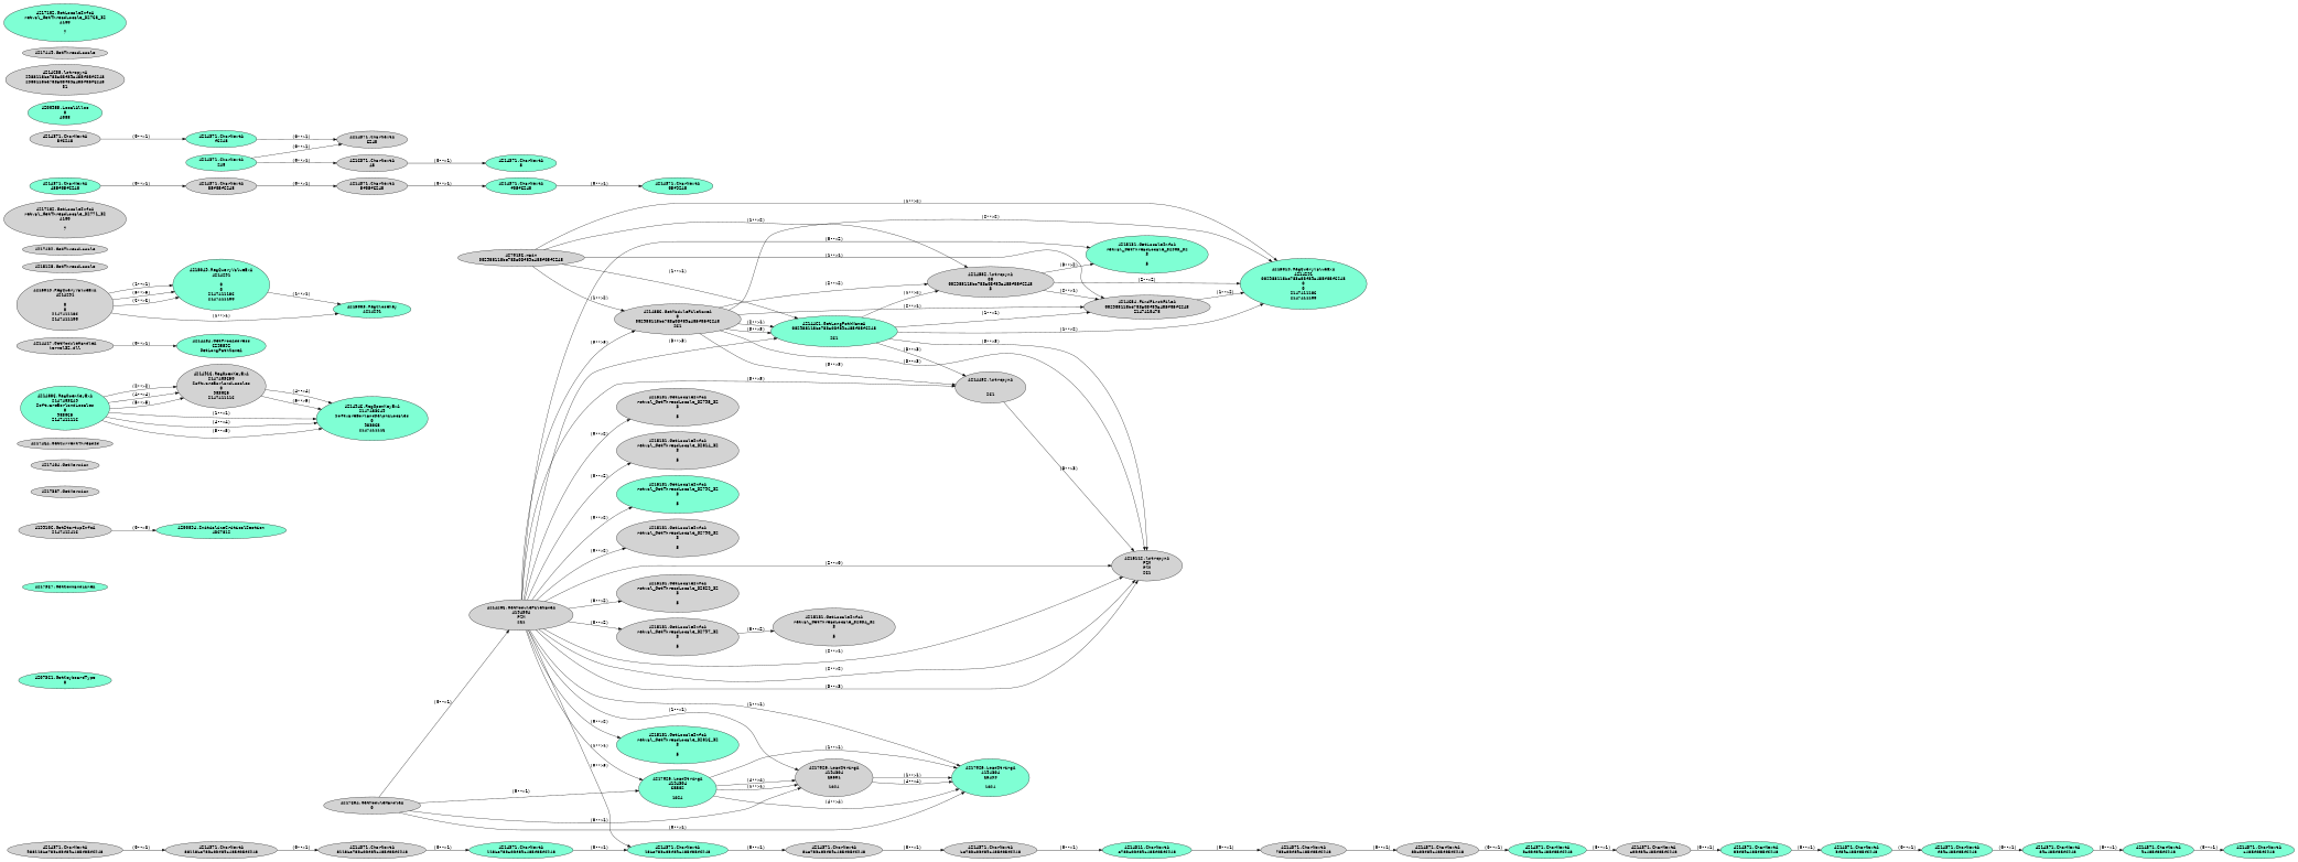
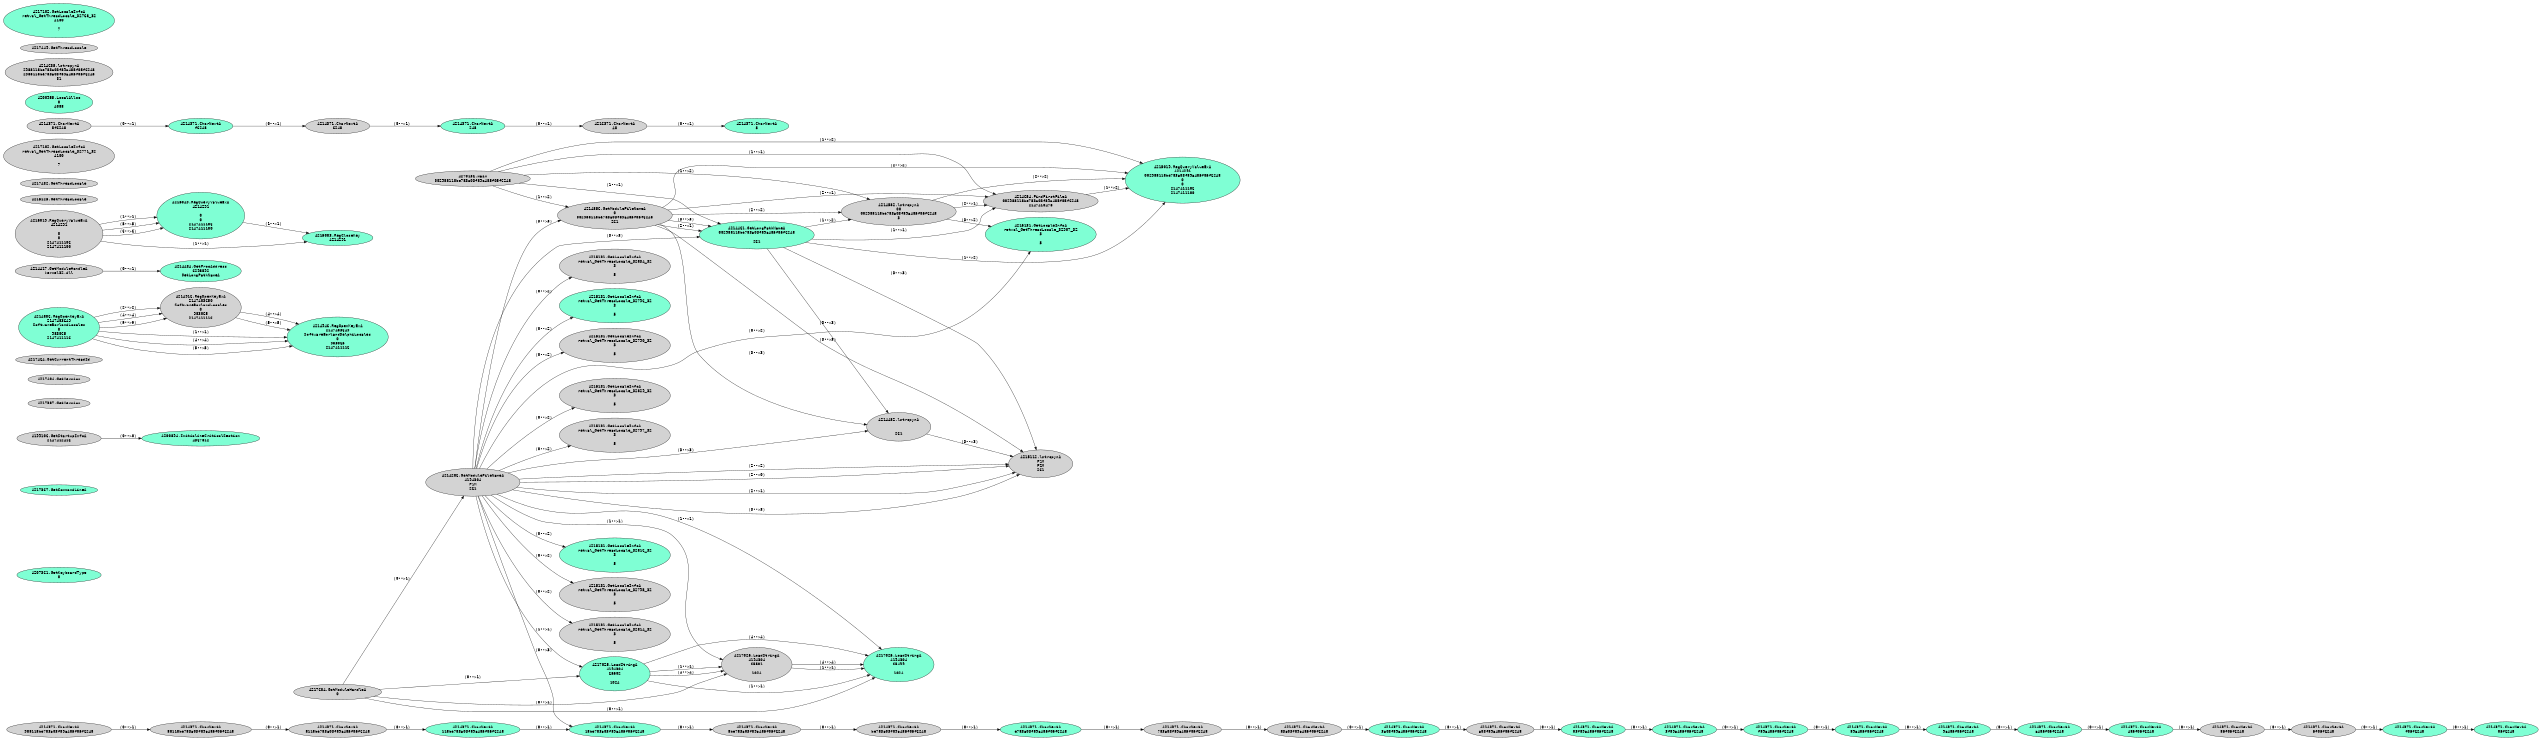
  digraph {
    fontname="DejaVu Sans Mono"
    rankdir=LR
    node [fillcolor=lightgrey fontname="DejaVu Sans Mono" style=filled]
    edge [fontname="DejaVu Sans Mono"]
    n1 [label="4270136.main\n002988118be783a03f89a485f05f6248"]
    n2 [label="4214856.GetModuleFileNameA\n0\n002988118be783a03f89a485f05f6248\n261"]
    n3 [fillcolor=aquamarine label="4214461.GetLongPathNameA\n002988118be783a03f89a485f05f6248\n\n261"]
    n4 [label="4214582.lstrcpynA\n00\n002988118be783a03f89a485f05f6248\n3"]
    n5 [label="4214654.FindFirstFileA\n002988118be783a03f89a485f05f6248\n2147410478"]
    n6 [fillcolor=aquamarine label="4215019.RegQueryValueExA\n4214291\n002988118be783a03f89a485f05f6248\n0\n0\n2147411106\n2147411100"]
    n7 [label="4214482.lstrcpynA\n\n\n261"]
    n8 [label="4215112.lstrcpynA\nPZM\nPZM\n261"]
-   n9 [fillcolor=aquamarine label="4215131.GetLocaleInfoA\nretval_GetThreadLocale_32905_32\n3\n\n5"]
+   n9 [fillcolor=aquamarine label="4215131.GetLocaleInfoA\nretval_GetThreadLocale_32907_32\n3\n\n5"]
    n10 [label="4217684.GetModuleHandleA\n0"]
    n11 [label="4214286.GetModuleFileNameA\n4194304\nPZM\n261"]
    n12 [fillcolor=aquamarine label="4217025.LoadStringA\n4194304\n65502\n\n1024"]
    n13 [label="4217025.LoadStringA\n4194304\n65501\n\n1024"]
    n14 [fillcolor=aquamarine label="4217025.LoadStringA\n4194304\n65499\n\n1024"]
    n15 [label="4215131.GetLocaleInfoA\nretval_GetThreadLocale_32795_32\n3\n\n5"]
    n16 [label="4215131.GetLocaleInfoA\nretval_GetThreadLocale_32814_32\n3\n\n5"]
    n17 [label="4215131.GetLocaleInfoA\nretval_GetThreadLocale_32834_32\n3\n\n5"]
    n18 [fillcolor=aquamarine label="4215131.GetLocaleInfoA\nretval_GetThreadLocale_32796_32\n3\n\n5"]
    n19 [label="4215131.GetLocaleInfoA\nretval_GetThreadLocale_32790_32\n3\n\n5"]
    n20 [label="4215131.GetLocaleInfoA\nretval_GetThreadLocale_32829_32\n3\n\n5"]
    n21 [label="4215131.GetLocaleInfoA\nretval_GetThreadLocale_32797_32\n3\n\n5"]
    n22 [fillcolor=aquamarine label="4215131.GetLocaleInfoA\nretval_GetThreadLocale_32816_32\n3\n\n5"]
    n23 [fillcolor=aquamarine label="4214371.CharNextA\n18be783a03f89a485f05f6248"]
    n24 [fillcolor=aquamarine label="4207361.GetKeyboardType\n0"]
    n25 [fillcolor=aquamarine label="4217367.GetCommandLineA\n"]
    n26 [label="4199106.GetStartupInfoA\n2147412416"]
    n27 [fillcolor=aquamarine label="4200894.InitializeCriticalSection\n4367812"]
    n28 [label="4217387.GetVersion\n"]
    n29 [label="4217404.GetVersion\n"]
    n30 [label="4217464.GetCurrentThreadId\n"]
    n31 [fillcolor=aquamarine label="4214886.RegOpenKeyExA\n2147483649\nSoftware\Borland\Locales\n0\n983065\n2147411116"]
    n32 [label="4214916.RegOpenKeyExA\n2147483650\nSoftware\Borland\Locales\n0\n983065\n2147411116"]
    n33 [fillcolor=aquamarine label="4214946.RegOpenKeyExA\n2147483649\nSoftware\Borland\Delphi\Locales\n0\n983065\n2147411116"]
    n34 [label="4214417.GetModuleHandleA\nkernel32.dll"]
    n35 [fillcolor=aquamarine label="4214434.GetProcAddress\n6295592\nGetLongPathNameA"]
    n36 [label="4215019.RegQueryValueExA\n4214291\n\n0\n0\n2147411106\n2147411100"]
    n37 [fillcolor=aquamarine label="4215049.RegQueryValueExA\n4214291\n\n0\n0\n2147411106\n2147411100"]
    n38 [fillcolor=aquamarine label="4215083.RegCloseKey\n4214291"]
    n39 [label="4215125.GetThreadLocale\n"]
    n40 [label="4217432.GetThreadLocale\n"]
    n41 [label="4217102.GetLocaleInfoA\nretval_GetThreadLocale_32771_32\n4100\n\n7"]
    n42 [label="4214371.CharNextA\n988118be783a03f89a485f05f6248"]
    n43 [label="4214371.CharNextA\n88118be783a03f89a485f05f6248"]
    n44 [label="4214371.CharNextA\n8118be783a03f89a485f05f6248"]
    n45 [fillcolor=aquamarine label="4214371.CharNextA\n118be783a03f89a485f05f6248"]
    n46 [label="4214371.CharNextA\n8be783a03f89a485f05f6248"]
    n47 [label="4214371.CharNextA\nbe783a03f89a485f05f6248"]
-   n48 [fillcolor=aquamarine label="4214311.CharNextA\ne783a03f89a485f05f6248"]
+   n48 [fillcolor=aquamarine label="4214371.CharNextA\ne783a03f89a485f05f6248"]
    n49 [label="4214371.CharNextA\n783a03f89a485f05f6248"]
    n50 [label="4214371.CharNextA\n83a03f89a485f05f6248"]
    n51 [fillcolor=aquamarine label="4214371.CharNextA\n3a03f89a485f05f6248"]
    n52 [label="4214371.CharNextA\na03f89a485f05f6248"]
    n53 [fillcolor=aquamarine label="4214371.CharNextA\n03f89a485f05f6248"]
    n54 [fillcolor=aquamarine label="4214371.CharNextA\n3f89a485f05f6248"]
    n55 [fillcolor=aquamarine label="4214371.CharNextA\nf89a485f05f6248"]
    n56 [fillcolor=aquamarine label="4214371.CharNextA\n89a485f05f6248"]
    n57 [fillcolor=aquamarine label="4214371.CharNextA\n9a485f05f6248"]
    n58 [fillcolor=aquamarine label="4214371.CharNextA\na485f05f6248"]
    n59 [fillcolor=aquamarine label="4214371.CharNextA\n485f05f6248"]
    n60 [label="4214371.CharNextA\n85f05f6248"]
    n61 [label="4214371.CharNextA\n5f05f6248"]
    n62 [fillcolor=aquamarine label="4214371.CharNextA\nf05f6248"]
-   n63 [fillcolor=aquamarine label="4214371.CharNextA\n05f9248"]
+   n63 [fillcolor=aquamarine label="4214371.CharNextA\n05f6248"]
    n64 [label="4214371.CharNextA\n5f6248"]
    n65 [fillcolor=aquamarine label="4214371.CharNextA\nf6248"]
    n66 [label="4214371.CharNextA\n6248"]
    n67 [fillcolor=aquamarine label="4200955.LocalAlloc\n0\n4088"]
    n68 [fillcolor=aquamarine label="4214371.CharNextA\n248"]
    n69 [label="4216371.CharNextA\n48"]
    n70 [fillcolor=aquamarine label="4214371.CharNextA\n8"]
    n71 [label="4214635.lstrcpynA\n2988118be783a03f89a485f05f6248\n2988118be783a03f89a485f05f6248\n31"]
    n72 [label="4217449.GetThreadLocale\n"]
    n73 [fillcolor=aquamarine label="4217102.GetLocaleInfoA\nretval_GetThreadLocale_32768_32\n4100\n\n7"]
    n1 -> n2 [label="(1-->2)"]
    n1 -> n3 [label="(1-->1)"]
    n1 -> n4 [label="(1-->2)"]
    n1 -> n5 [label="(1-->1)"]
    n1 -> n6 [label="(1-->2)"]
    n2 -> n3 [label="(2-->1)"]
    n2 -> n3 [label="(3-->3)"]
    n2 -> n4 [label="(2-->2)"]
    n2 -> n5 [label="(2-->1)"]
    n2 -> n6 [label="(2-->2)"]
    n2 -> n7 [label="(3-->3)"]
    n2 -> n8 [label="(3-->3)"]
    n3 -> n4 [label="(1-->2)"]
    n3 -> n5 [label="(1-->1)"]
    n3 -> n6 [label="(1-->2)"]
    n3 -> n7 [label="(3-->3)"]
    n3 -> n8 [label="(3-->3)"]
    n4 -> n5 [label="(2-->1)"]
    n4 -> n6 [label="(2-->2)"]
    n4 -> n9 [label="(3-->2)"]
    n5 -> n6 [label="(1-->2)"]
    n7 -> n8 [label="(3-->3)"]
    n10 -> n11 [label="(0-->1)"]
    n10 -> n12 [label="(0-->1)"]
    n10 -> n13 [label="(0-->1)"]
    n10 -> n14 [label="(0-->1)"]
    n11 -> n2 [label="(3-->3)"]
    n11 -> n3 [label="(3-->3)"]
    n11 -> n7 [label="(3-->3)"]
    n11 -> n8 [label="(2-->1)"]
    n11 -> n8 [label="(2-->2)"]
    n11 -> n8 [label="(3-->3)"]
    n11 -> n8 [label="(2-->0)"]
    n11 -> n9 [label="(0-->2)"]
    n11 -> n12 [label="(1-->1)"]
    n11 -> n13 [label="(1-->1)"]
    n11 -> n14 [label="(1-->1)"]
    n11 -> n15 [label="(0-->2)"]
    n11 -> n16 [label="(0-->2)"]
-   n21 -> n17 [label="(0-->2)"]
+   n11 -> n17 [label="(0-->2)"]
    n11 -> n18 [label="(0-->2)"]
    n11 -> n19 [label="(0-->2)"]
    n11 -> n20 [label="(0-->2)"]
    n11 -> n21 [label="(0-->2)"]
    n11 -> n22 [label="(0-->2)"]
    n11 -> n23 [label="(0-->3)"]
    n12 -> n13 [label="(1-->1)"]
    n12 -> n13 [label="(4-->4)"]
    n12 -> n14 [label="(1-->1)"]
    n12 -> n14 [label="(4-->4)"]
    n13 -> n14 [label="(1-->1)"]
    n13 -> n14 [label="(4-->4)"]
    n23 -> n46 [label="(0-->1)"]
    n26 -> n27 [label="(0-->0)"]
    n31 -> n32 [label="(2-->2)"]
    n31 -> n32 [label="(4-->4)"]
    n31 -> n32 [label="(5-->5)"]
    n31 -> n33 [label="(1-->1)"]
    n31 -> n33 [label="(4-->4)"]
    n31 -> n33 [label="(5-->5)"]
    n32 -> n33 [label="(4-->4)"]
    n32 -> n33 [label="(5-->5)"]
    n34 -> n35 [label="(0-->1)"]
    n36 -> n37 [label="(1-->1)"]
    n36 -> n37 [label="(5-->5)"]
    n36 -> n37 [label="(6-->6)"]
    n36 -> n38 [label="(1-->1)"]
    n37 -> n38 [label="(1-->1)"]
    n42 -> n43 [label="(0-->1)"]
    n43 -> n44 [label="(0-->1)"]
    n44 -> n45 [label="(0-->1)"]
    n45 -> n23 [label="(0-->1)"]
    n46 -> n47 [label="(0-->1)"]
    n47 -> n48 [label="(0-->1)"]
    n48 -> n49 [label="(0-->1)"]
    n49 -> n50 [label="(0-->1)"]
    n50 -> n51 [label="(0-->1)"]
    n51 -> n52 [label="(0-->1)"]
    n52 -> n53 [label="(0-->1)"]
    n53 -> n54 [label="(0-->1)"]
    n54 -> n55 [label="(0-->1)"]
    n55 -> n56 [label="(0-->1)"]
    n56 -> n57 [label="(0-->1)"]
    n57 -> n58 [label="(0-->1)"]
+   n58 -> n59 [label="(0-->1)"]
    n59 -> n60 [label="(0-->1)"]
    n60 -> n61 [label="(0-->1)"]
    n61 -> n62 [label="(0-->1)"]
    n62 -> n63 [label="(0-->1)"]
    n64 -> n65 [label="(0-->1)"]
    n65 -> n66 [label="(0-->1)"]
-   n68 -> n66 [label="(0-->1)"]
+   n66 -> n68 [label="(0-->1)"]
    n68 -> n69 [label="(0-->1)"]
    n69 -> n70 [label="(0-->1)"]
  }
